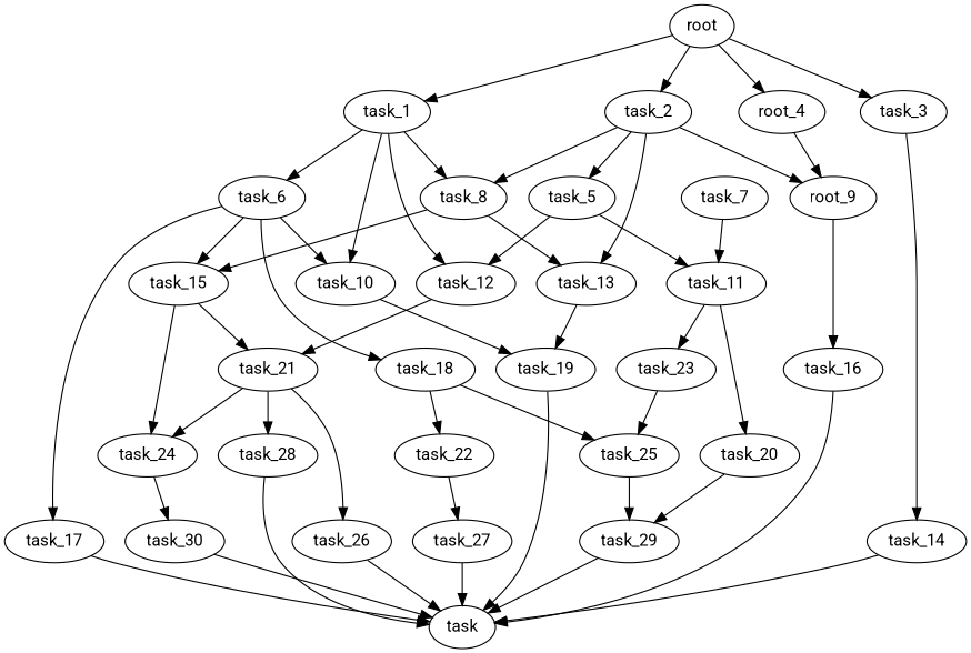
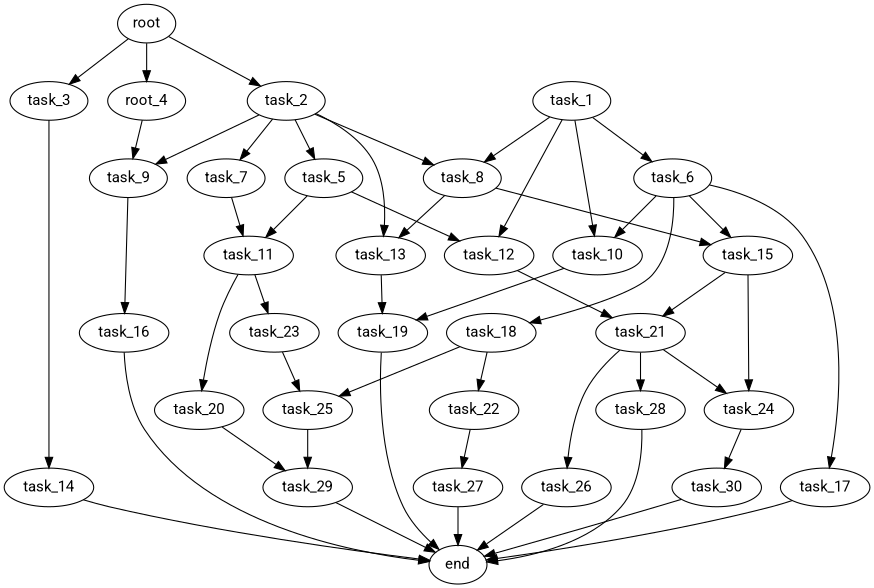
  digraph {
    fontname=Roboto
    node [fontname=Roboto]
    edge [fontname=Roboto]
    root
    task_1
    task_2
    task_3
    n5 [label=root_4]
    task_6
    task_8
    task_10
    task_12
    task_5
    task_7
-   task_9 [label=root_9]
+   task_9
    task_13
    task_14
    task_15
    task_17
    task_18
    task_19
    task_21
    task_11
    task_16
-   end [label=task]
+   end
    task_20
    task_23
    task_24
    task_22
    task_25
    task_29
    task_26
    task_28
    task_30
    task_27
-   root -> task_1
    root -> task_2
    root -> task_3
    root -> n5
    task_1 -> task_6
    task_1 -> task_8
    task_1 -> task_10
    task_1 -> task_12
    task_2 -> task_8
    task_2 -> task_5
+   task_2 -> task_7
    task_2 -> task_9
    task_2 -> task_13
    task_3 -> task_14
    n5 -> task_9
    task_6 -> task_10
    task_6 -> task_15
    task_6 -> task_17
    task_6 -> task_18
    task_8 -> task_13
    task_8 -> task_15
    task_10 -> task_19
    task_12 -> task_21
    task_5 -> task_12
    task_5 -> task_11
    task_7 -> task_11
    task_9 -> task_16
    task_13 -> task_19
    task_14 -> end
    task_15 -> task_21
    task_15 -> task_24
    task_17 -> end
    task_18 -> task_22
    task_18 -> task_25
    task_19 -> end
    task_21 -> task_24
    task_21 -> task_26
    task_21 -> task_28
    task_11 -> task_20
    task_11 -> task_23
    task_16 -> end
    task_20 -> task_29
    task_23 -> task_25
    task_24 -> task_30
    task_22 -> task_27
    task_25 -> task_29
    task_29 -> end
    task_26 -> end
    task_28 -> end
    task_30 -> end
    task_27 -> end
  }
